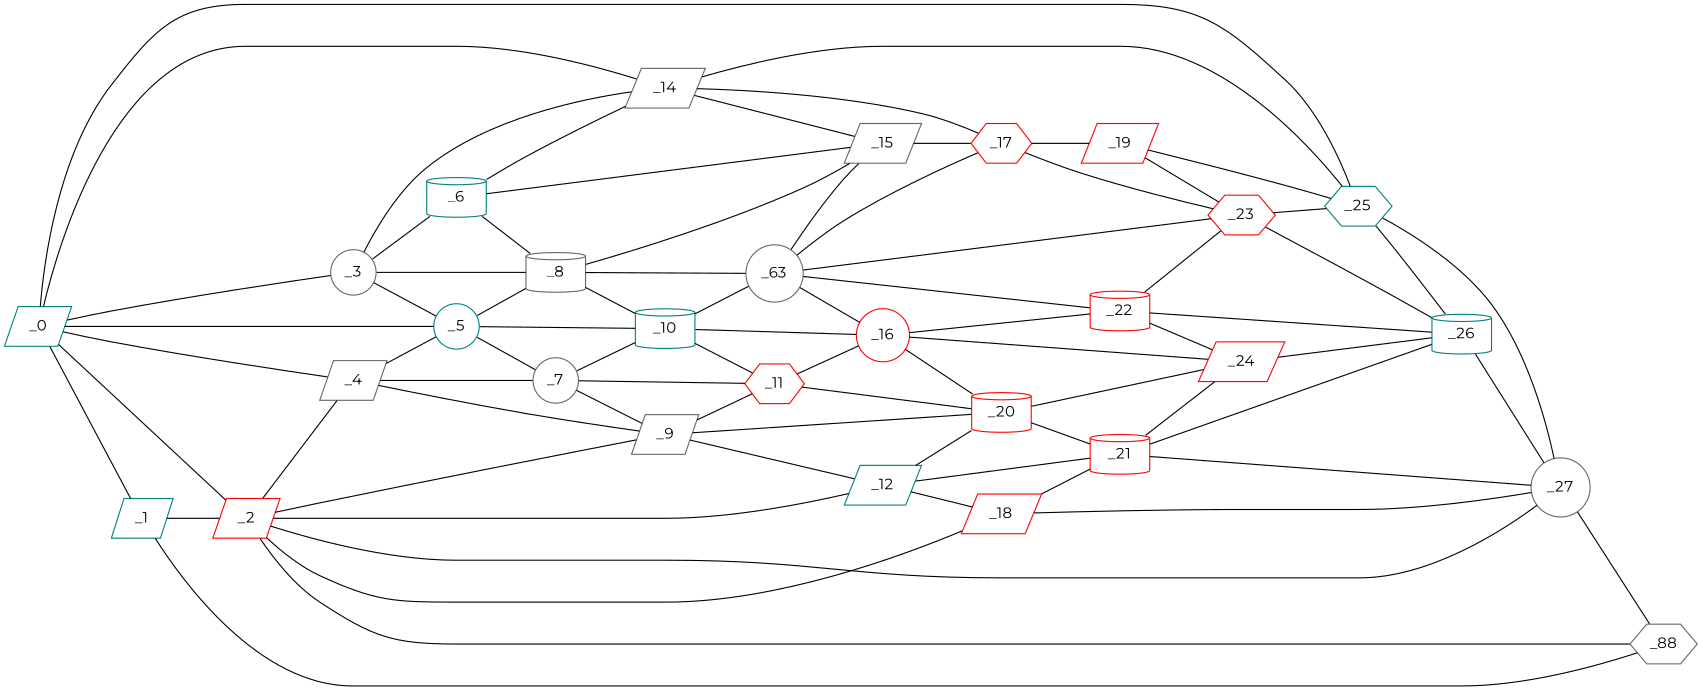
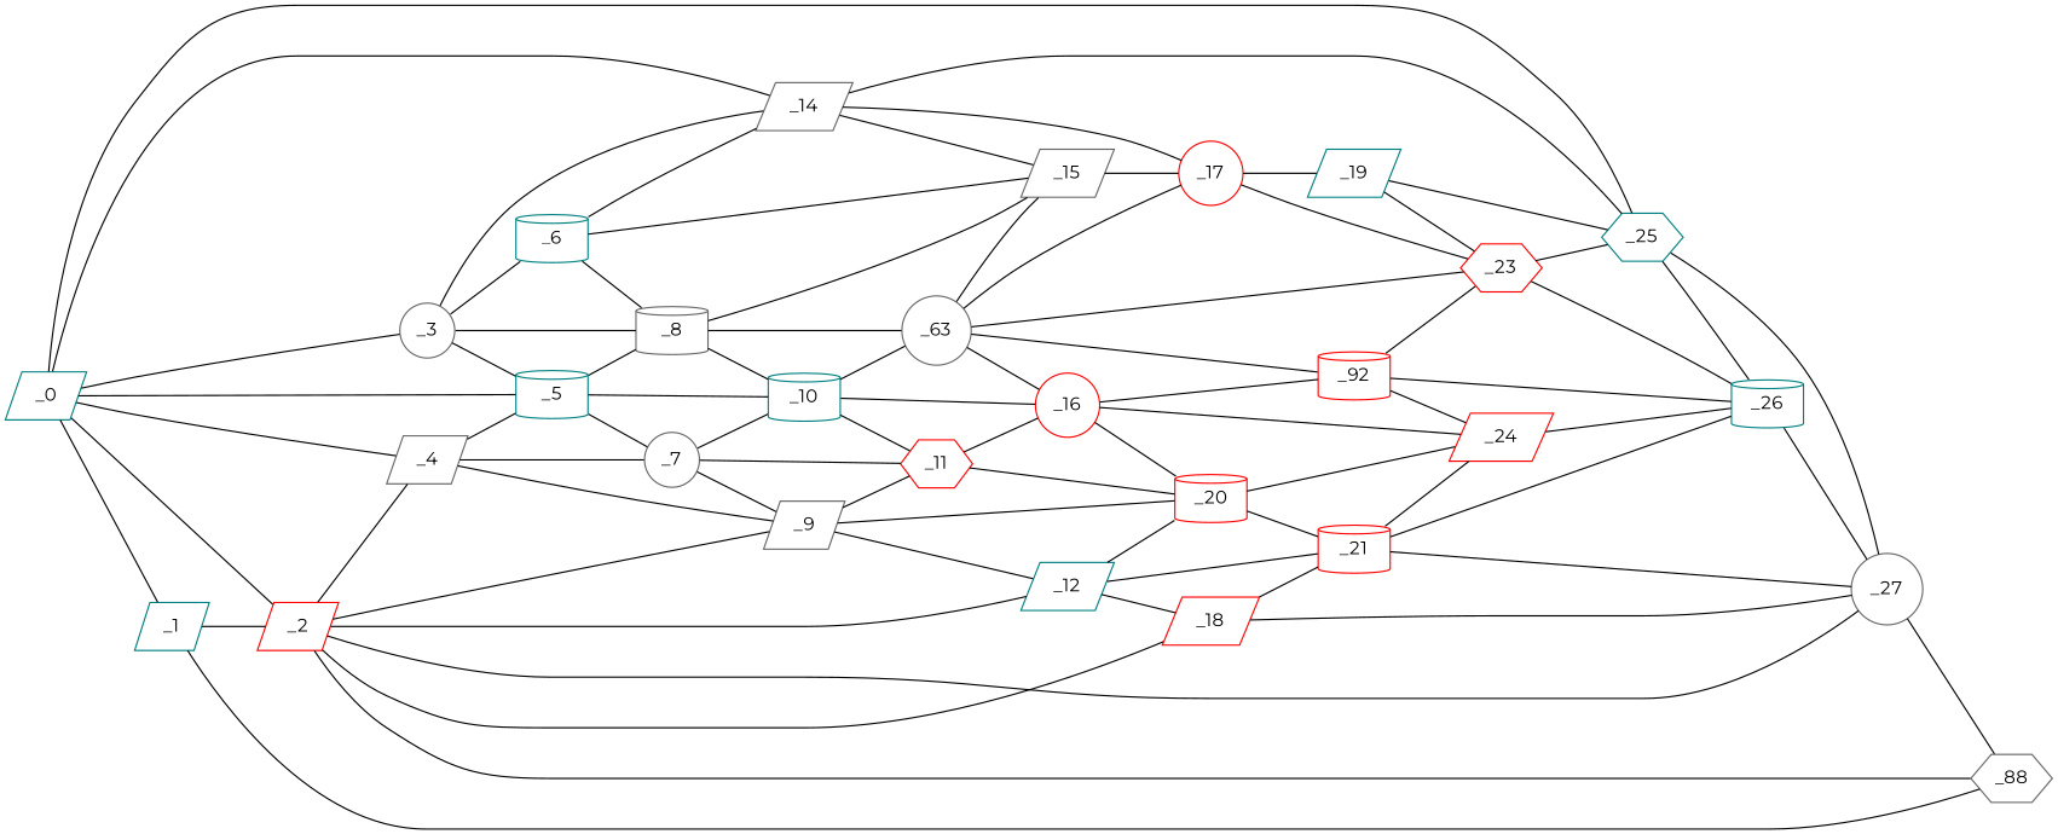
  graph {
    fontname=Montserrat
    rankdir=LR
    node [color=red fontname=Montserrat shape=parallelogram x=67 y=13]
    edge [fontname=Montserrat valence=2]
    _0 [color=teal x=23 y=5]
    _1 [color=teal x=39 y=125]
    _2 [x=40 y=93]
    _3 [color=gray40 shape=circle x=42]
    _4 [color=gray40 x=48 y=62]
-   _5 [color=teal shape=circle x=51 y=37]
+   _5 [color=teal shape=cylinder x=51 y=37]
    _14 [color=gray40 y=10]
    _25 [color=teal shape=hexagon x=82 y=3]
    n9 [color=gray40 label=_88 shape=hexagon x=106 y=122]
    _9 [color=gray40 x=57 y=62]
    _12 [color=teal x=65 y=66]
    _18 [x=72 y=72]
    _27 [color=gray40 shape=circle x=103 y=90]
    _6 [color=teal shape=cylinder x=52 y=14]
    _8 [color=gray40 shape=cylinder x=57 y=25]
    _7 [color=gray40 shape=circle x=54 y=48]
    _10 [color=teal shape=cylinder x=60 y=37]
    _15 [color=gray40 y=15]
-   _17 [shape=hexagon x=70 y=15]
+   _17 [shape=circle x=70 y=15]
    _26 [color=teal shape=cylinder x=85 y=53]
    _11 [shape=hexagon x=62 y=47]
    _20 [shape=cylinder x=73 y=56]
    _21 [shape=cylinder x=75 y=66]
    n24 [color=gray40 label=_63 shape=circle x=66 y=29]
    _16 [shape=circle x=69 y=41]
-   _19 [x=73]
+   _19 [color=teal x=73]
    _23 [shape=hexagon x=79 y=29]
    _24 [x=80 y=53]
-   _22 [shape=cylinder x=77 y=40]
+   _22 [shape=cylinder x=77 y=40 label=_92]
    _0 -- _1 [valence=1]
    _0 -- _2 [valence=1]
    _0 -- _3
    _0 -- _4 [valence=1]
    _0 -- _5
    _0 -- _14
    _0 -- _25 [valence=1]
    _1 -- _2
    _1 -- n9 [valence=1]
    _2 -- _4
    _2 -- n9 [valence=1]
    _2 -- _9
    _2 -- _12 [valence=1]
    _2 -- _18 [valence=1]
    _2 -- _27
    _3 -- _5
    _3 -- _14
    _3 -- _6
    _3 -- _8 [valence=1]
    _4 -- _5 [valence=1]
    _4 -- _9 [valence=1]
    _4 -- _7
    _5 -- _8
    _5 -- _7 [valence=1]
    _5 -- _10
    _14 -- _25 [valence=1]
    _14 -- _15
    _14 -- _17 [valence=1]
    _25 -- _27 [valence=1]
    _25 -- _26
    _9 -- _12
    _9 -- _11
    _9 -- _20
    _12 -- _18 [valence=1]
    _12 -- _20 [valence=1]
    _12 -- _21
    _18 -- _27
    _18 -- _21
    _27 -- n9 [valence=1]
    _6 -- _14 [valence=1]
    _6 -- _8
    _6 -- _15 [valence=1]
    _8 -- _10 [valence=1]
    _8 -- _15
    _8 -- n24
    _7 -- _9 [valence=1]
    _7 -- _10 [valence=1]
    _7 -- _11
    _10 -- _11
    _10 -- n24
    _10 -- _16
    _15 -- _17
    _17 -- _19
    _17 -- _23
    _26 -- _27
    _11 -- _20
    _11 -- _16 [valence=1]
    _20 -- _21
    _20 -- _24 [valence=1]
    _21 -- _27 [valence=1]
    _21 -- _26 [valence=1]
    _21 -- _24
    n24 -- _15
    n24 -- _17
    n24 -- _16
    n24 -- _23
    n24 -- _22 [valence=1]
    _16 -- _20
    _16 -- _24
    _16 -- _22 [valence=1]
    _19 -- _25
    _19 -- _23
    _23 -- _25
    _23 -- _26
    _24 -- _26
    _22 -- _26 [valence=1]
    _22 -- _23
    _22 -- _24
  }
